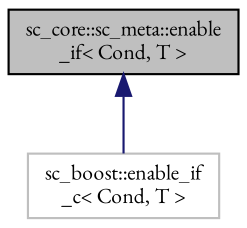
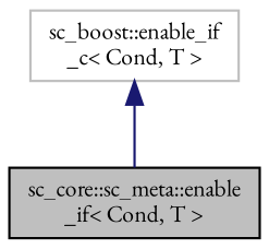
  digraph {
    fontname="EB Garamond"
    node [fontname="EB Garamond" fontsize=10 shape=record style=filled]
    n1 [color=black fillcolor=grey75 fontcolor=black height=0.2 label="sc_core::sc_meta::enable\l_if\< Cond, T \>" width=0.4]
    n2 [color=grey75 fillcolor=white height=0.2 label="sc_boost::enable_if\l_c\< Cond, T \>" width=0.4]
-   n1 -> n2 [color=midnightblue dir=back fontname="EB Garamond" fontsize=10 labelfontname=FreeSans labelfontsize=10 style=solid]
+   n2 -> n1 [color=midnightblue dir=back fontname="EB Garamond" fontsize=10 labelfontname=FreeSans labelfontsize=10 style=solid]
  }
